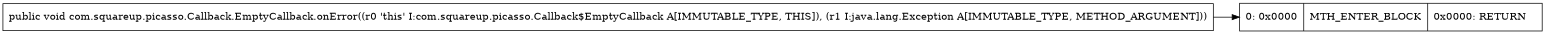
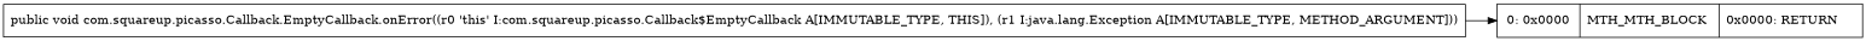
  digraph {
    rankdir=LR
    node [shape=record]
-   n1 [label="{0\:\ 0x0000|MTH_ENTER_BLOCK\l|0x0000: RETURN   \l}"]
+   n1 [label="{0\:\ 0x0000|MTH_MTH_BLOCK\l|0x0000: RETURN   \l}"]
    n2 [label="{public void com.squareup.picasso.Callback.EmptyCallback.onError((r0 'this' I:com.squareup.picasso.Callback$EmptyCallback A[IMMUTABLE_TYPE, THIS]), (r1 I:java.lang.Exception A[IMMUTABLE_TYPE, METHOD_ARGUMENT])) }"]
    n2 -> n1
  }
